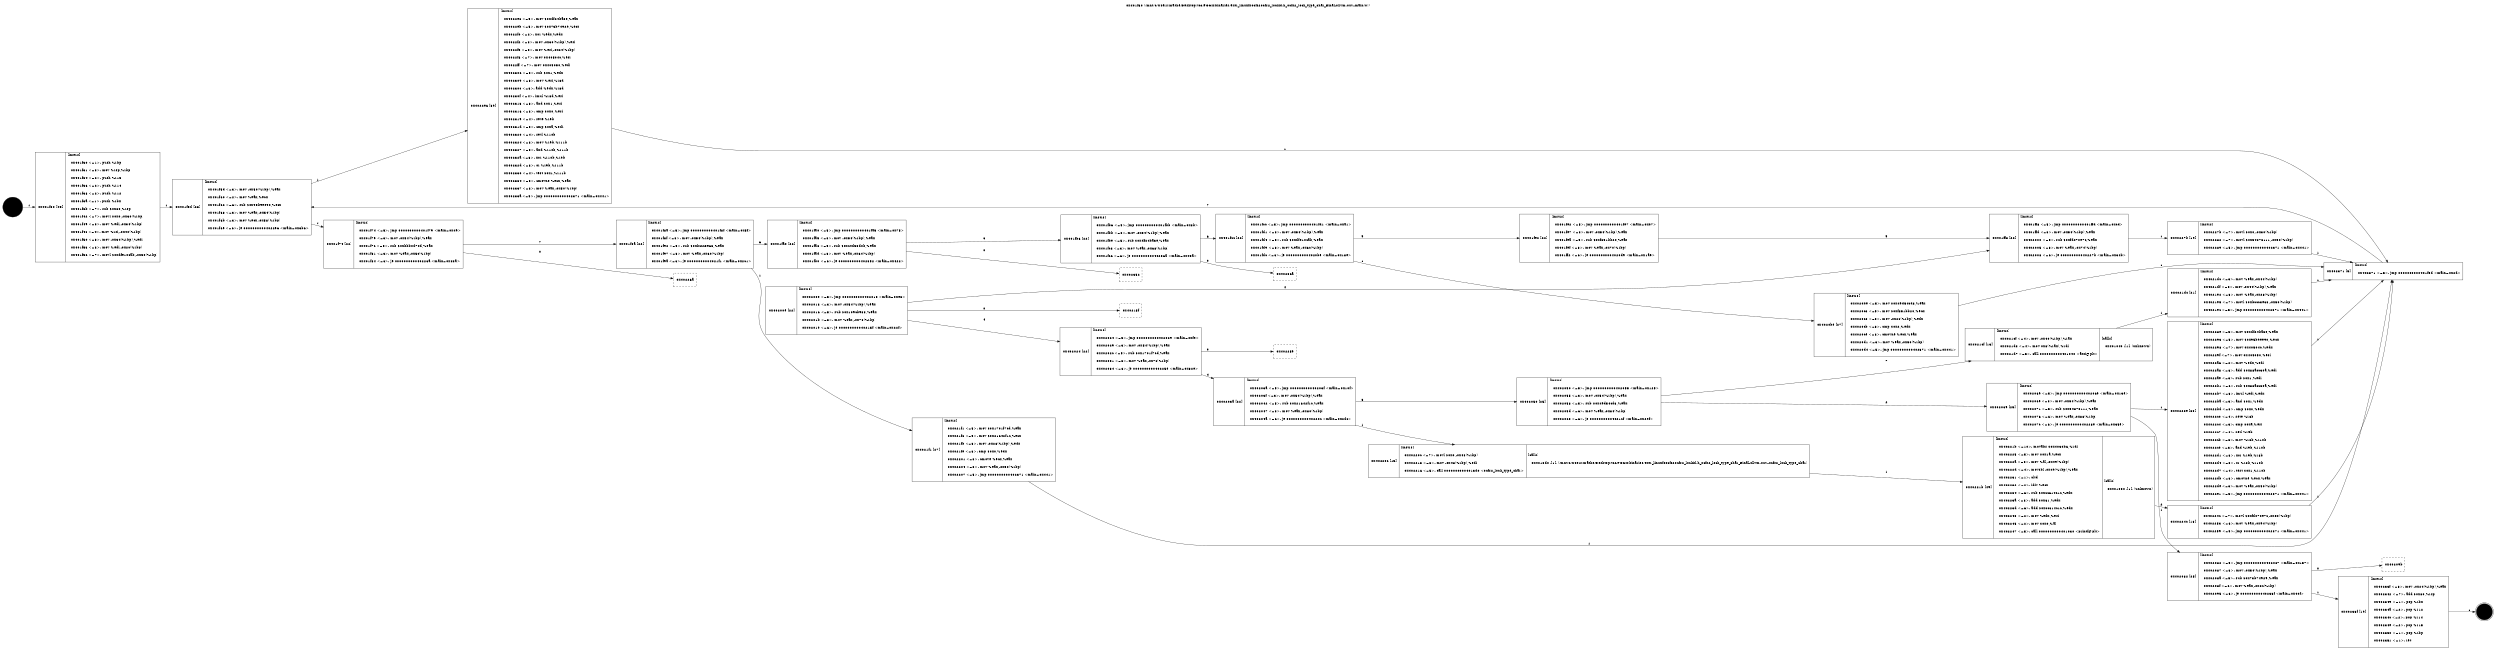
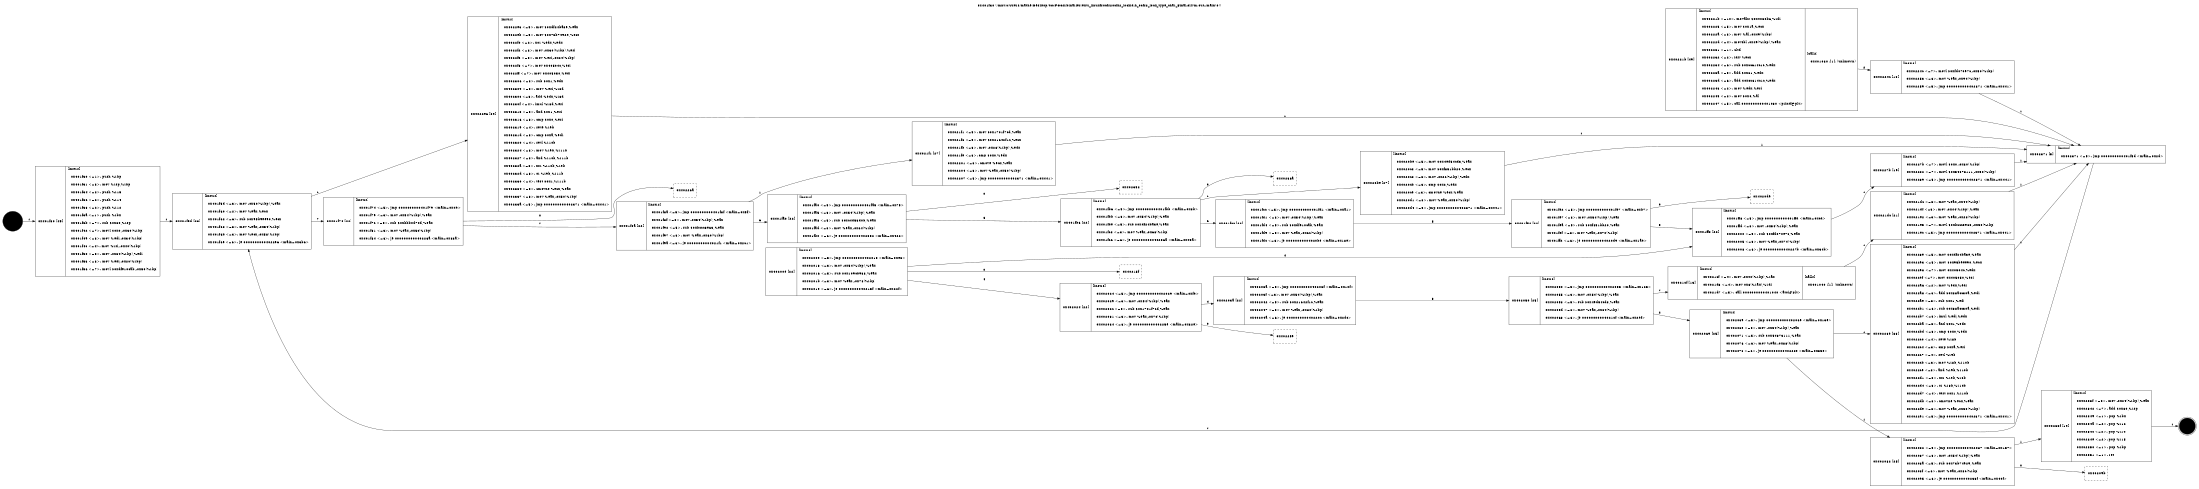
  digraph {
    label="0x401f30 (/mnt/c/Users/mathe/Desktop/tcc/POCII/binaries/extr_linuxfsocfs2ocfs2_lockid.h_ocfs2_lock_type_char_Final-ollvm.out::main(0))"
    labelloc=t
    rankdir=LR
    node [shape=record]
    Entry [fillcolor=black height=0.3 shape=circle style=filled width=0.3]
    n2 [label="{\n     0x401f30 [45]\l\n     | [instrs]\l\n     &nbsp;&nbsp;0x401f30 \<+1\>: push %rbp\l\n     &nbsp;&nbsp;0x401f31 \<+3\>: mov %rsp,%rbp\l\n     &nbsp;&nbsp;0x401f34 \<+2\>: push %r15\l\n     &nbsp;&nbsp;0x401f36 \<+2\>: push %r14\l\n     &nbsp;&nbsp;0x401f38 \<+2\>: push %r12\l\n     &nbsp;&nbsp;0x401f3a \<+1\>: push %rbx\l\n     &nbsp;&nbsp;0x401f3b \<+7\>: sub $0x80,%rsp\l\n     &nbsp;&nbsp;0x401f42 \<+7\>: movl $0x0,-0x30(%rbp)\l\n     &nbsp;&nbsp;0x401f49 \<+3\>: mov %edi,-0x34(%rbp)\l\n     &nbsp;&nbsp;0x401f4c \<+4\>: mov %rsi,-0x40(%rbp)\l\n     &nbsp;&nbsp;0x401f50 \<+3\>: mov -0x34(%rbp),%edi\l\n     &nbsp;&nbsp;0x401f53 \<+3\>: mov %edi,-0x2c(%rbp)\l\n     &nbsp;&nbsp;0x401f56 \<+7\>: movl $0xdfe10cab,-0x50(%rbp)\l\n  }"]
    n3 [label="{\n     0x401f5d [23]\l\n     | [instrs]\l\n     &nbsp;&nbsp;0x401f5d \<+3\>: mov -0x50(%rbp),%eax\l\n     &nbsp;&nbsp;0x401f60 \<+2\>: mov %eax,%ecx\l\n     &nbsp;&nbsp;0x401f62 \<+6\>: sub $0x95b9ee90,%ecx\l\n     &nbsp;&nbsp;0x401f68 \<+3\>: mov %eax,-0x54(%rbp)\l\n     &nbsp;&nbsp;0x401f6b \<+3\>: mov %ecx,-0x58(%rbp)\l\n     &nbsp;&nbsp;0x401f6e \<+6\>: je 00000000004022e6 \<main+0x3b6\>\l\n  }"]
    n4 [label="{\n     0x4022e6 [89]\l\n     | [instrs]\l\n     &nbsp;&nbsp;0x4022e6 \<+5\>: mov $0xdf24ba3e,%eax\l\n     &nbsp;&nbsp;0x4022eb \<+5\>: mov $0x73b74929,%ecx\l\n     &nbsp;&nbsp;0x4022f0 \<+2\>: xor %edx,%edx\l\n     &nbsp;&nbsp;0x4022f2 \<+3\>: mov -0x30(%rbp),%esi\l\n     &nbsp;&nbsp;0x4022f5 \<+3\>: mov %esi,-0x24(%rbp)\l\n     &nbsp;&nbsp;0x4022f8 \<+7\>: mov 0x40504c,%esi\l\n     &nbsp;&nbsp;0x4022ff \<+7\>: mov 0x405050,%edi\l\n     &nbsp;&nbsp;0x402306 \<+3\>: sub $0x1,%edx\l\n     &nbsp;&nbsp;0x402309 \<+3\>: mov %esi,%r8d\l\n     &nbsp;&nbsp;0x40230c \<+3\>: add %edx,%r8d\l\n     &nbsp;&nbsp;0x40230f \<+4\>: imul %r8d,%esi\l\n     &nbsp;&nbsp;0x402313 \<+3\>: and $0x1,%esi\l\n     &nbsp;&nbsp;0x402316 \<+3\>: cmp $0x0,%esi\l\n     &nbsp;&nbsp;0x402319 \<+4\>: sete %r9b\l\n     &nbsp;&nbsp;0x40231d \<+3\>: cmp $0xa,%edi\l\n     &nbsp;&nbsp;0x402320 \<+4\>: setl %r10b\l\n     &nbsp;&nbsp;0x402324 \<+3\>: mov %r9b,%r11b\l\n     &nbsp;&nbsp;0x402327 \<+3\>: and %r10b,%r11b\l\n     &nbsp;&nbsp;0x40232a \<+3\>: xor %r10b,%r9b\l\n     &nbsp;&nbsp;0x40232d \<+3\>: or %r9b,%r11b\l\n     &nbsp;&nbsp;0x402330 \<+4\>: test $0x1,%r11b\l\n     &nbsp;&nbsp;0x402334 \<+3\>: cmovne %ecx,%eax\l\n     &nbsp;&nbsp;0x402337 \<+3\>: mov %eax,-0x50(%rbp)\l\n     &nbsp;&nbsp;0x40233a \<+5\>: jmp 0000000000402371 \<main+0x441\>\l\n  }"]
    n5 [label="{\n     0x401f74 [22]\l\n     | [instrs]\l\n     &nbsp;&nbsp;0x401f74 \<+5\>: jmp 0000000000401f79 \<main+0x49\>\l\n     &nbsp;&nbsp;0x401f79 \<+3\>: mov -0x54(%rbp),%eax\l\n     &nbsp;&nbsp;0x401f7c \<+5\>: sub $0xbbb0d70d,%eax\l\n     &nbsp;&nbsp;0x401f81 \<+3\>: mov %eax,-0x5c(%rbp)\l\n     &nbsp;&nbsp;0x401f84 \<+6\>: je 000000000040226a \<main+0x33a\>\l\n  }"]
    n6 [label="{\n     0x402371 [5]\l\n     | [instrs]\l\n     &nbsp;&nbsp;0x402371 \<+5\>: jmp 0000000000401f5d \<main+0x2d\>\l\n  }"]
    n7 [label="{\n     0x40226a\l\n  }" style=dashed]
    n8 [label="{\n     0x401f8a [22]\l\n     | [instrs]\l\n     &nbsp;&nbsp;0x401f8a \<+5\>: jmp 0000000000401f8f \<main+0x5f\>\l\n     &nbsp;&nbsp;0x401f8f \<+3\>: mov -0x54(%rbp),%eax\l\n     &nbsp;&nbsp;0x401f92 \<+5\>: sub $0xbccc3e63,%eax\l\n     &nbsp;&nbsp;0x401f97 \<+3\>: mov %eax,-0x60(%rbp)\l\n     &nbsp;&nbsp;0x401f9a \<+6\>: je 00000000004021f1 \<main+0x2c1\>\l\n  }"]
    n9 [label="{\n     0x4021f1 [27]\l\n     | [instrs]\l\n     &nbsp;&nbsp;0x4021f1 \<+5\>: mov $0x1701f7cd,%eax\l\n     &nbsp;&nbsp;0x4021f6 \<+5\>: mov $0x21642f1c,%ecx\l\n     &nbsp;&nbsp;0x4021fb \<+3\>: mov -0x28(%rbp),%edx\l\n     &nbsp;&nbsp;0x4021fe \<+3\>: cmp $0x0,%edx\l\n     &nbsp;&nbsp;0x402201 \<+3\>: cmove %ecx,%eax\l\n     &nbsp;&nbsp;0x402204 \<+3\>: mov %eax,-0x50(%rbp)\l\n     &nbsp;&nbsp;0x402207 \<+5\>: jmp 0000000000402371 \<main+0x441\>\l\n  }"]
    n10 [label="{\n     0x401fa0 [22]\l\n     | [instrs]\l\n     &nbsp;&nbsp;0x401fa0 \<+5\>: jmp 0000000000401fa5 \<main+0x75\>\l\n     &nbsp;&nbsp;0x401fa5 \<+3\>: mov -0x54(%rbp),%eax\l\n     &nbsp;&nbsp;0x401fa8 \<+5\>: sub $0xc4d53d0b,%eax\l\n     &nbsp;&nbsp;0x401fad \<+3\>: mov %eax,-0x64(%rbp)\l\n     &nbsp;&nbsp;0x401fb0 \<+6\>: je 0000000000402352 \<main+0x422\>\l\n  }"]
    Exit [fillcolor=black height=0.3 peripheries=2 shape=circle style=filled width=0.3]
    n12 [label="{\n     0x402352\l\n  }" style=dashed]
    n13 [label="{\n     0x401fb6 [22]\l\n     | [instrs]\l\n     &nbsp;&nbsp;0x401fb6 \<+5\>: jmp 0000000000401fbb \<main+0x8b\>\l\n     &nbsp;&nbsp;0x401fbb \<+3\>: mov -0x54(%rbp),%eax\l\n     &nbsp;&nbsp;0x401fbe \<+5\>: sub $0xdf24ba3e,%eax\l\n     &nbsp;&nbsp;0x401fc3 \<+3\>: mov %eax,-0x68(%rbp)\l\n     &nbsp;&nbsp;0x401fc6 \<+6\>: je 000000000040236a \<main+0x43a\>\l\n  }"]
    n14 [label="{\n     0x40209b\l\n  }" style=dashed]
    n15 [label="{\n     0x40236a\l\n  }" style=dashed]
    n16 [label="{\n     0x401fcc [22]\l\n     | [instrs]\l\n     &nbsp;&nbsp;0x401fcc \<+5\>: jmp 0000000000401fd1 \<main+0xa1\>\l\n     &nbsp;&nbsp;0x401fd1 \<+3\>: mov -0x54(%rbp),%eax\l\n     &nbsp;&nbsp;0x401fd4 \<+5\>: sub $0xdfe10cab,%eax\l\n     &nbsp;&nbsp;0x401fd9 \<+3\>: mov %eax,-0x6c(%rbp)\l\n     &nbsp;&nbsp;0x401fdc \<+6\>: je 00000000004020be \<main+0x18e\>\l\n  }"]
    n17 [label="{\n     0x40233f [19]\l\n     | [instrs]\l\n     &nbsp;&nbsp;0x40233f \<+3\>: mov -0x24(%rbp),%eax\l\n     &nbsp;&nbsp;0x402342 \<+7\>: add $0x80,%rsp\l\n     &nbsp;&nbsp;0x402349 \<+1\>: pop %rbx\l\n     &nbsp;&nbsp;0x40234a \<+2\>: pop %r12\l\n     &nbsp;&nbsp;0x40234c \<+2\>: pop %r14\l\n     &nbsp;&nbsp;0x40234e \<+2\>: pop %r15\l\n     &nbsp;&nbsp;0x402350 \<+1\>: pop %rbp\l\n     &nbsp;&nbsp;0x402351 \<+1\>: ret\l\n  }"]
    n18 [label="{\n     0x4020be [27]\l\n     | [instrs]\l\n     &nbsp;&nbsp;0x4020be \<+5\>: mov $0x4ed54cd3,%eax\l\n     &nbsp;&nbsp;0x4020c3 \<+5\>: mov $0xf851bb20,%ecx\l\n     &nbsp;&nbsp;0x4020c8 \<+3\>: mov -0x2c(%rbp),%edx\l\n     &nbsp;&nbsp;0x4020cb \<+3\>: cmp $0x2,%edx\l\n     &nbsp;&nbsp;0x4020ce \<+3\>: cmovne %ecx,%eax\l\n     &nbsp;&nbsp;0x4020d1 \<+3\>: mov %eax,-0x50(%rbp)\l\n     &nbsp;&nbsp;0x4020d4 \<+5\>: jmp 0000000000402371 \<main+0x441\>\l\n  }"]
    n19 [label="{\n     0x401fe2 [22]\l\n     | [instrs]\l\n     &nbsp;&nbsp;0x401fe2 \<+5\>: jmp 0000000000401fe7 \<main+0xb7\>\l\n     &nbsp;&nbsp;0x401fe7 \<+3\>: mov -0x54(%rbp),%eax\l\n     &nbsp;&nbsp;0x401fea \<+5\>: sub $0xf851bb20,%eax\l\n     &nbsp;&nbsp;0x401fef \<+3\>: mov %eax,-0x70(%rbp)\l\n     &nbsp;&nbsp;0x401ff2 \<+6\>: je 00000000004020d9 \<main+0x1a9\>\l\n  }"]
    n20 [label="{\n     0x402082 [25]\l\n     | [instrs]\l\n     &nbsp;&nbsp;0x402082 \<+5\>: jmp 0000000000402087 \<main+0x157\>\l\n     &nbsp;&nbsp;0x402087 \<+3\>: mov -0x54(%rbp),%eax\l\n     &nbsp;&nbsp;0x40208a \<+5\>: sub $0x73b74929,%eax\l\n     &nbsp;&nbsp;0x40208f \<+6\>: mov %eax,-0x8c(%rbp)\l\n     &nbsp;&nbsp;0x402095 \<+6\>: je 000000000040233f \<main+0x40f\>\l\n  }"]
+   n21 [label="{\n     0x4020d9\l\n  }" style=dashed]
    n22 [label="{\n     0x401ff8 [22]\l\n     | [instrs]\l\n     &nbsp;&nbsp;0x401ff8 \<+5\>: jmp 0000000000401ffd \<main+0xcd\>\l\n     &nbsp;&nbsp;0x401ffd \<+3\>: mov -0x54(%rbp),%eax\l\n     &nbsp;&nbsp;0x402000 \<+5\>: sub $0xfd070e7c,%eax\l\n     &nbsp;&nbsp;0x402005 \<+3\>: mov %eax,-0x74(%rbp)\l\n     &nbsp;&nbsp;0x402008 \<+6\>: je 000000000040227b \<main+0x34b\>\l\n  }"]
    n23 [label="{\n     0x40228e [88]\l\n     | [instrs]\l\n     &nbsp;&nbsp;0x40228e \<+5\>: mov $0xdf24ba3e,%eax\l\n     &nbsp;&nbsp;0x402293 \<+5\>: mov $0x95b9ee90,%ecx\l\n     &nbsp;&nbsp;0x402298 \<+7\>: mov 0x40504c,%edx\l\n     &nbsp;&nbsp;0x40229f \<+7\>: mov 0x405050,%esi\l\n     &nbsp;&nbsp;0x4022a6 \<+2\>: mov %edx,%edi\l\n     &nbsp;&nbsp;0x4022a8 \<+6\>: add $0x88acc30a,%edi\l\n     &nbsp;&nbsp;0x4022ae \<+3\>: sub $0x1,%edi\l\n     &nbsp;&nbsp;0x4022b1 \<+6\>: sub $0x88acc30a,%edi\l\n     &nbsp;&nbsp;0x4022b7 \<+3\>: imul %edi,%edx\l\n     &nbsp;&nbsp;0x4022ba \<+3\>: and $0x1,%edx\l\n     &nbsp;&nbsp;0x4022bd \<+3\>: cmp $0x0,%edx\l\n     &nbsp;&nbsp;0x4022c0 \<+4\>: sete %r8b\l\n     &nbsp;&nbsp;0x4022c4 \<+3\>: cmp $0xa,%esi\l\n     &nbsp;&nbsp;0x4022c7 \<+4\>: setl %r9b\l\n     &nbsp;&nbsp;0x4022cb \<+3\>: mov %r8b,%r10b\l\n     &nbsp;&nbsp;0x4022ce \<+3\>: and %r9b,%r10b\l\n     &nbsp;&nbsp;0x4022d1 \<+3\>: xor %r9b,%r8b\l\n     &nbsp;&nbsp;0x4022d4 \<+3\>: or %r8b,%r10b\l\n     &nbsp;&nbsp;0x4022d7 \<+4\>: test $0x1,%r10b\l\n     &nbsp;&nbsp;0x4022db \<+3\>: cmovne %ecx,%eax\l\n     &nbsp;&nbsp;0x4022de \<+3\>: mov %eax,-0x50(%rbp)\l\n     &nbsp;&nbsp;0x4022e1 \<+5\>: jmp 0000000000402371 \<main+0x441\>\l\n  }"]
    n24 [label="{\n     0x40227b [19]\l\n     | [instrs]\l\n     &nbsp;&nbsp;0x40227b \<+7\>: movl $0x0,-0x30(%rbp)\l\n     &nbsp;&nbsp;0x402282 \<+7\>: movl $0x54873111,-0x50(%rbp)\l\n     &nbsp;&nbsp;0x402289 \<+5\>: jmp 0000000000402371 \<main+0x441\>\l\n  }"]
    n25 [label="{\n     0x40224c [18]\l\n     | [instrs]\l\n     &nbsp;&nbsp;0x40224c \<+7\>: movl $0xfd070e7c,-0x50(%rbp)\l\n     &nbsp;&nbsp;0x402253 \<+6\>: mov %eax,-0x94(%rbp)\l\n     &nbsp;&nbsp;0x402259 \<+5\>: jmp 0000000000402371 \<main+0x441\>\l\n  }"]
    n26 [label="{\n     0x40200e [22]\l\n     | [instrs]\l\n     &nbsp;&nbsp;0x40200e \<+5\>: jmp 0000000000402013 \<main+0xe3\>\l\n     &nbsp;&nbsp;0x402013 \<+3\>: mov -0x54(%rbp),%eax\l\n     &nbsp;&nbsp;0x402016 \<+5\>: sub $0x109cb933,%eax\l\n     &nbsp;&nbsp;0x40201b \<+3\>: mov %eax,-0x78(%rbp)\l\n     &nbsp;&nbsp;0x40201e \<+6\>: je 000000000040215f \<main+0x22f\>\l\n  }"]
    n27 [label="{\n     0x40215f\l\n  }" style=dashed]
    n28 [label="{\n     0x402024 [22]\l\n     | [instrs]\l\n     &nbsp;&nbsp;0x402024 \<+5\>: jmp 0000000000402029 \<main+0xf9\>\l\n     &nbsp;&nbsp;0x402029 \<+3\>: mov -0x54(%rbp),%eax\l\n     &nbsp;&nbsp;0x40202c \<+5\>: sub $0x1701f7cd,%eax\l\n     &nbsp;&nbsp;0x402031 \<+3\>: mov %eax,-0x7c(%rbp)\l\n     &nbsp;&nbsp;0x402034 \<+6\>: je 000000000040225e \<main+0x32e\>\l\n  }"]
    n29 [label="{\n     0x40221b [49]\l\n     | [instrs]\l\n     &nbsp;&nbsp;0x40221b \<+10\>: movabs $0x4030b6,%rdi\l\n     &nbsp;&nbsp;0x402225 \<+5\>: mov $0x1a,%ecx\l\n     &nbsp;&nbsp;0x40222a \<+3\>: mov %al,-0x49(%rbp)\l\n     &nbsp;&nbsp;0x40222d \<+4\>: movsbl -0x49(%rbp),%eax\l\n     &nbsp;&nbsp;0x402231 \<+1\>: cltd\l\n     &nbsp;&nbsp;0x402232 \<+2\>: idiv %ecx\l\n     &nbsp;&nbsp;0x402234 \<+6\>: sub $0xcc614c1c,%edx\l\n     &nbsp;&nbsp;0x40223a \<+3\>: add $0x61,%edx\l\n     &nbsp;&nbsp;0x40223d \<+6\>: add $0xcc614c1c,%edx\l\n     &nbsp;&nbsp;0x402243 \<+2\>: mov %edx,%esi\l\n     &nbsp;&nbsp;0x402245 \<+2\>: mov $0x0,%al\l\n     &nbsp;&nbsp;0x402247 \<+5\>: call 0000000000401030 \<printf@plt\>\l\n     | [calls]\l\n     &nbsp;&nbsp;0x401030 \{1\} (unknown)\l\n  }"]
    n30 [label="{\n     0x40225e\l\n  }" style=dashed]
    n31 [label="{\n     0x40203a [22]\l\n     | [instrs]\l\n     &nbsp;&nbsp;0x40203a \<+5\>: jmp 000000000040203f \<main+0x10f\>\l\n     &nbsp;&nbsp;0x40203f \<+3\>: mov -0x54(%rbp),%eax\l\n     &nbsp;&nbsp;0x402042 \<+5\>: sub $0x21642f1c,%eax\l\n     &nbsp;&nbsp;0x402047 \<+3\>: mov %eax,-0x80(%rbp)\l\n     &nbsp;&nbsp;0x40204a \<+6\>: je 000000000040220c \<main+0x2dc\>\l\n  }"]
    n32 [label="{\n     0x4021dc [21]\l\n     | [instrs]\l\n     &nbsp;&nbsp;0x4021dc \<+3\>: mov %eax,-0x44(%rbp)\l\n     &nbsp;&nbsp;0x4021df \<+3\>: mov -0x44(%rbp),%eax\l\n     &nbsp;&nbsp;0x4021e2 \<+3\>: mov %eax,-0x28(%rbp)\l\n     &nbsp;&nbsp;0x4021e5 \<+7\>: movl $0xbccc3e63,-0x50(%rbp)\l\n     &nbsp;&nbsp;0x4021ec \<+5\>: jmp 0000000000402371 \<main+0x441\>\l\n  }"]
-   n33 [label="{\n     0x40220c [15]\l\n     | [instrs]\l\n     &nbsp;&nbsp;0x40220c \<+7\>: movl $0x0,-0x48(%rbp)\l\n     &nbsp;&nbsp;0x402213 \<+3\>: mov -0x48(%rbp),%edi\l\n     &nbsp;&nbsp;0x402216 \<+5\>: call 00000000004013d0 \<ocfs2_lock_type_char\>\l\n     | [calls]\l\n     &nbsp;&nbsp;0x4013d0 \{1\} (/mnt/c/Users/mathe/Desktop/tcc/POCII/binaries/extr_linuxfsocfs2ocfs2_lockid.h_ocfs2_lock_type_char_Final-ollvm.out::ocfs2_lock_type_char)\l\n  }"]
    n34 [label="{\n     0x402050 [25]\l\n     | [instrs]\l\n     &nbsp;&nbsp;0x402050 \<+5\>: jmp 0000000000402055 \<main+0x125\>\l\n     &nbsp;&nbsp;0x402055 \<+3\>: mov -0x54(%rbp),%eax\l\n     &nbsp;&nbsp;0x402058 \<+5\>: sub $0x4ed54cd3,%eax\l\n     &nbsp;&nbsp;0x40205d \<+6\>: mov %eax,-0x84(%rbp)\l\n     &nbsp;&nbsp;0x402063 \<+6\>: je 00000000004021cf \<main+0x29f\>\l\n  }"]
    n35 [label="{\n     0x402069 [25]\l\n     | [instrs]\l\n     &nbsp;&nbsp;0x402069 \<+5\>: jmp 000000000040206e \<main+0x13e\>\l\n     &nbsp;&nbsp;0x40206e \<+3\>: mov -0x54(%rbp),%eax\l\n     &nbsp;&nbsp;0x402071 \<+5\>: sub $0x54873111,%eax\l\n     &nbsp;&nbsp;0x402076 \<+6\>: mov %eax,-0x88(%rbp)\l\n     &nbsp;&nbsp;0x40207c \<+6\>: je 000000000040228e \<main+0x35e\>\l\n  }"]
    n36 [label="{\n     0x4021cf [13]\l\n     | [instrs]\l\n     &nbsp;&nbsp;0x4021cf \<+4\>: mov -0x40(%rbp),%rax\l\n     &nbsp;&nbsp;0x4021d3 \<+4\>: mov 0x8(%rax),%rdi\l\n     &nbsp;&nbsp;0x4021d7 \<+5\>: call 0000000000401040 \<atoi@plt\>\l\n     | [calls]\l\n     &nbsp;&nbsp;0x401040 \{1\} (unknown)\l\n  }"]
    Entry -> n2 [label=" 1"]
    n2 -> n3 [label=" 1"]
    n3 -> n4 [label=" 1"]
    n3 -> n5 [label=" 7"]
    n4 -> n6 [label=" 1"]
    n5 -> n7 [label=" 0"]
    n5 -> n8 [label=" 7"]
    n6 -> n3 [label=" 7"]
    n8 -> n9 [label=" 1"]
    n8 -> n10 [label=" 6"]
    n9 -> n6 [label=" 1"]
    n10 -> n12 [label=" 0"]
    n10 -> n13 [label=" 6"]
    n13 -> n15 [label=" 0"]
    n13 -> n16 [label=" 6"]
-   n16 -> n18 [label=" 1"]
+   n13 -> n18 [label=" 1"]
    n16 -> n19 [label=" 5"]
    n17 -> Exit [label=" 1"]
    n18 -> n6 [label=" 1"]
+   n19 -> n21 [label=" 0"]
    n19 -> n22 [label=" 5"]
    n20 -> n14 [label=" 0"]
    n20 -> n17 [label=" 1"]
    n22 -> n24 [label=" 1"]
    n23 -> n6 [label=" 1"]
    n24 -> n6 [label=" 1"]
    n25 -> n6 [label=" 1"]
    n26 -> n22 [label=" 4"]
    n26 -> n27 [label=" 0"]
    n26 -> n28 [label=" 4"]
    n28 -> n30 [label=" 0"]
    n28 -> n31 [label=" 4"]
    n29 -> n25 [label=" 2"]
-   n31 -> n33 [label=" 1"]
    n31 -> n34 [label=" 3"]
    n32 -> n6 [label=" 1"]
-   n33 -> n29 [label=" 1"]
    n34 -> n35 [label=" 2"]
    n34 -> n36 [label=" 7"]
    n35 -> n20 [label=" 1"]
    n35 -> n23 [label=" 1"]
    n36 -> n32 [label=" 1"]
  }
